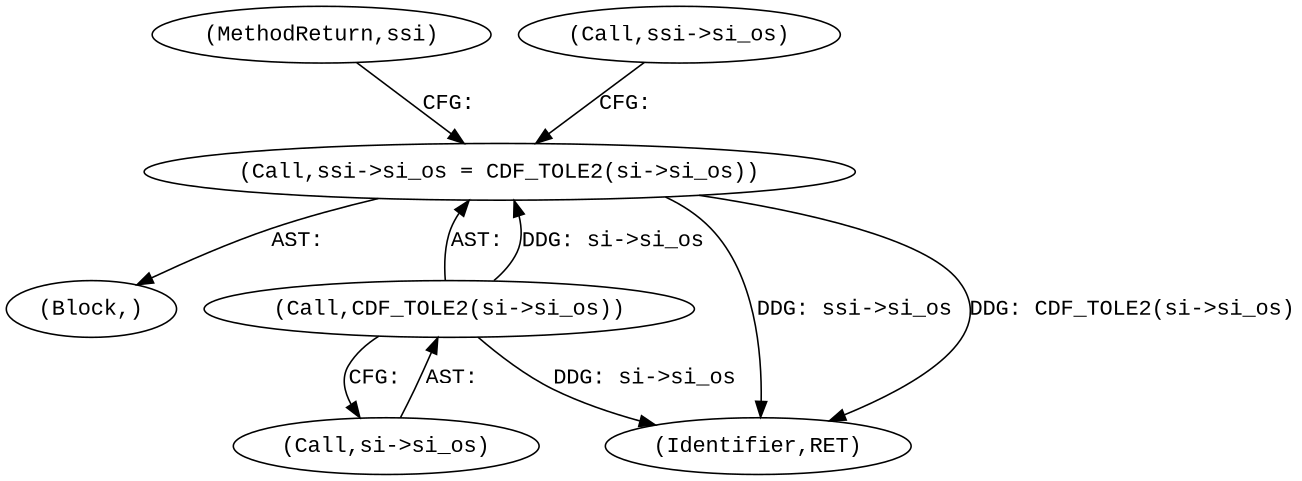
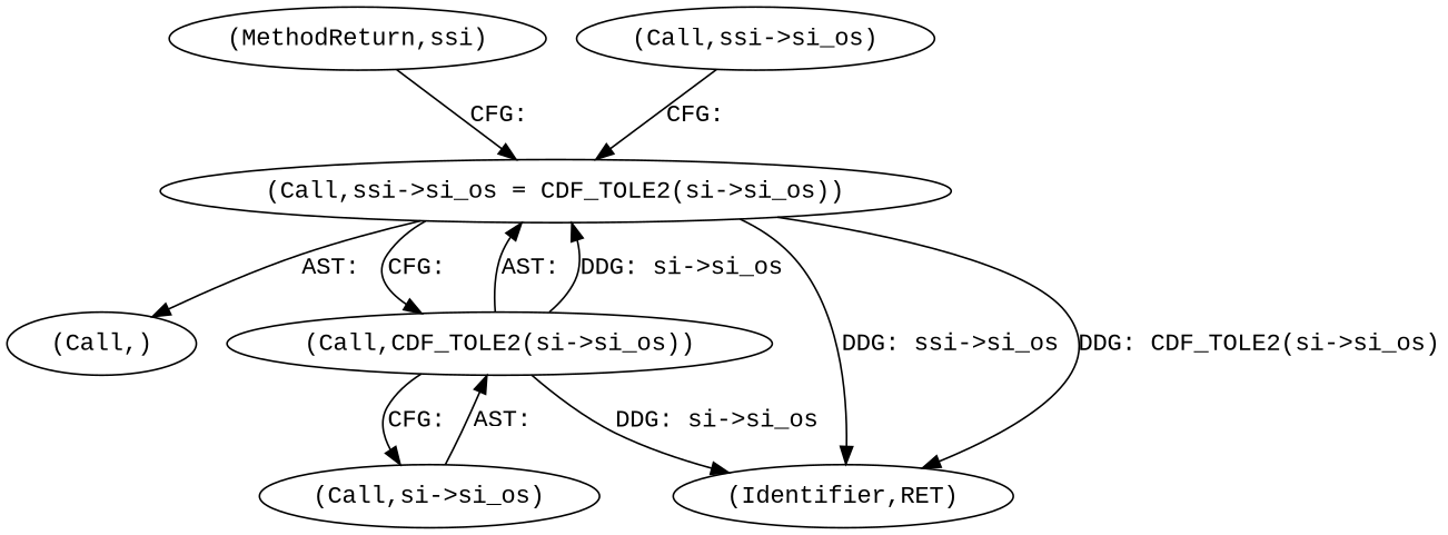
  digraph {
    fontname="Liberation Mono"
    node [fontname="Liberation Mono"]
    edge [fontname="Liberation Mono"]
    n1 [label="(Call,ssi->si_os = CDF_TOLE2(si->si_os))"]
    n2 [label="(Call,CDF_TOLE2(si->si_os))"]
-   n3 [label="(Block,)"]
+   n3 [label="(Call,)"]
    n4 [label="(Identifier,RET)"]
    n5 [label="(Call,si->si_os)"]
    n6 [label="(MethodReturn,ssi)"]
    n7 [label="(Call,ssi->si_os)"]
+   n1 -> n2 [label="CFG: "]
    n1 -> n3 [label="AST: "]
    n1 -> n4 [label="DDG: ssi->si_os"]
    n1 -> n4 [label="DDG: CDF_TOLE2(si->si_os)"]
    n2 -> n1 [label="AST: "]
    n2 -> n1 [label="DDG: si->si_os"]
    n2 -> n4 [label="DDG: si->si_os"]
    n2 -> n5 [label="CFG: "]
    n5 -> n2 [label="AST: "]
    n6 -> n1 [label="CFG: "]
    n7 -> n1 [label="CFG: "]
  }
